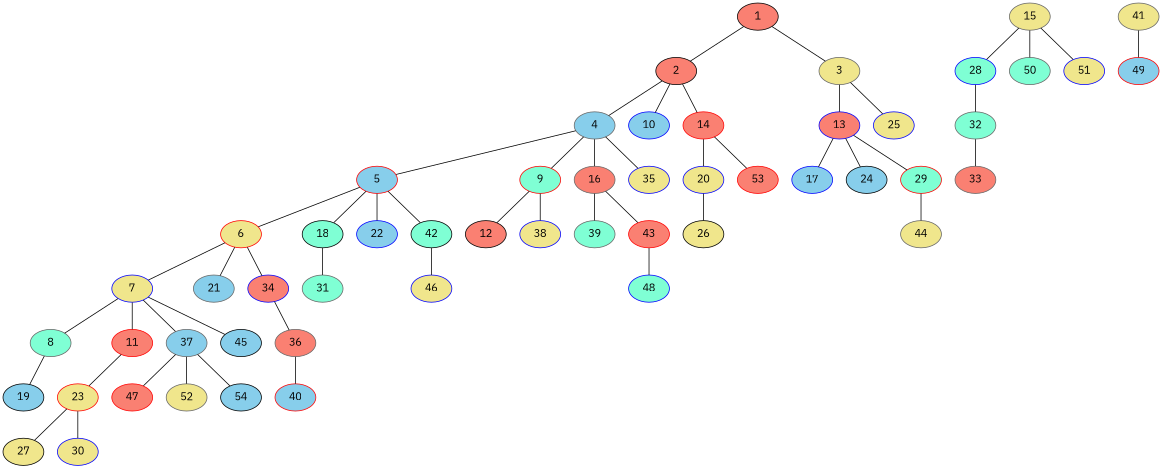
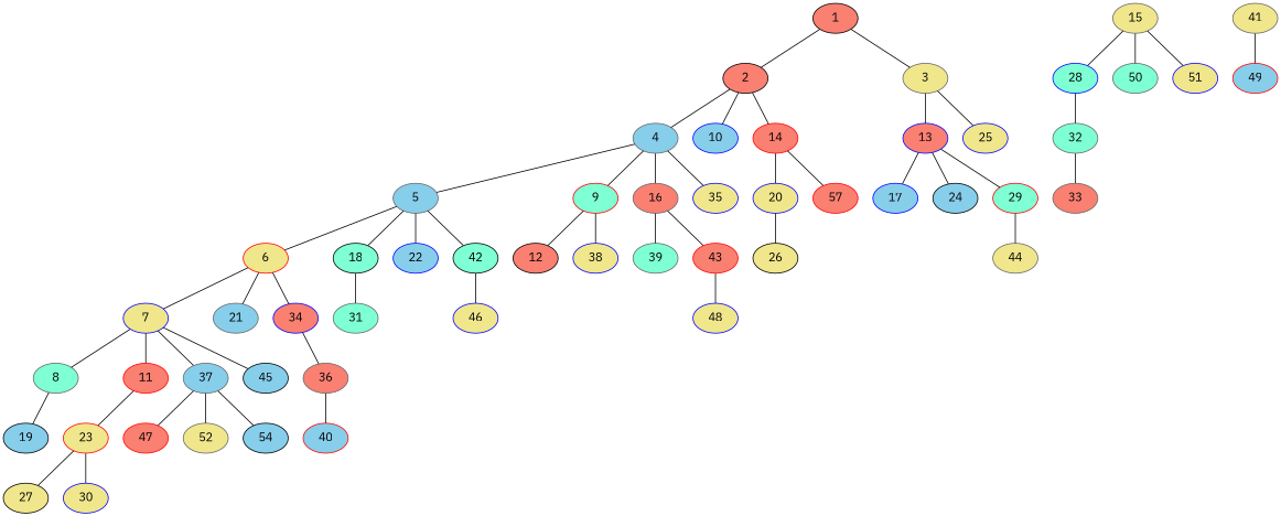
  graph {
    fontname="IBM Plex Sans"
    node [color=gray40 fillcolor=khaki fontname="IBM Plex Sans" style=filled]
    edge [fontname="IBM Plex Sans" weight=1.0]
    1 [color=black fillcolor=salmon]
    2 [color=black fillcolor=salmon]
    3
    4 [fillcolor=skyblue]
    10 [color=blue fillcolor=skyblue]
    14 [color=red fillcolor=salmon]
    13 [color=blue fillcolor=salmon]
    25 [color=blue]
-   5 [color=red fillcolor=skyblue]
+   5 [fillcolor=skyblue]
    9 [color=red fillcolor=aquamarine]
    16 [fillcolor=salmon]
    35 [color=blue]
    20 [color=blue]
-   53 [color=red fillcolor=salmon]
+   53 [color=red fillcolor=salmon label=57]
    17 [color=blue fillcolor=skyblue]
    24 [color=black fillcolor=skyblue]
    29 [color=red fillcolor=aquamarine]
    6 [color=red]
    18 [color=black fillcolor=aquamarine]
    22 [color=blue fillcolor=skyblue]
    42 [color=black fillcolor=aquamarine]
    12 [color=black fillcolor=salmon]
    38 [color=blue]
    39 [fillcolor=aquamarine]
    43 [color=red fillcolor=salmon]
    7 [color=blue]
    21 [fillcolor=skyblue]
    34 [color=blue fillcolor=salmon]
    31 [fillcolor=aquamarine]
    46 [color=blue]
    8 [fillcolor=aquamarine]
    11 [color=red fillcolor=salmon]
    37 [fillcolor=skyblue]
    45 [color=black fillcolor=skyblue]
    36 [fillcolor=salmon]
    19 [color=black fillcolor=skyblue]
    23 [color=red]
    47 [color=red fillcolor=salmon]
    52
    54 [color=black fillcolor=skyblue]
    28 [color=blue fillcolor=aquamarine]
    15
    50 [fillcolor=aquamarine]
    51 [color=blue]
    27 [color=black]
    30 [color=blue]
    44
    26 [color=black]
    32 [fillcolor=aquamarine]
-   48 [color=blue fillcolor=aquamarine]
+   48 [color=blue]
    33 [fillcolor=salmon]
    49 [color=red fillcolor=skyblue]
    41
    40 [color=red fillcolor=skyblue]
    1 -- 2
    1 -- 3
    2 -- 4
    2 -- 10
    2 -- 14
    3 -- 13
    3 -- 25
    4 -- 5
    4 -- 9
    4 -- 16 [weight=3.0]
    4 -- 35
    14 -- 20 [weight=2.0]
    14 -- 53
    13 -- 17
    13 -- 24
    13 -- 29
    5 -- 6
    5 -- 18
    5 -- 22
    5 -- 42
    9 -- 12
    9 -- 38
    16 -- 39
    16 -- 43
    20 -- 26
    29 -- 44 [weight=2.0]
    6 -- 7
    6 -- 21
    6 -- 34
    18 -- 31 [weight=2.0]
    42 -- 46
    43 -- 48
    7 -- 8
    7 -- 11 [weight=3.0]
    7 -- 37
    7 -- 45
    34 -- 36
    8 -- 19
    11 -- 23
    37 -- 47
    37 -- 52 [weight=2.0]
    37 -- 54
    36 -- 40
    23 -- 27
    23 -- 30 [weight=2.0]
    28 -- 32
    15 -- 28
    15 -- 50
    15 -- 51
    32 -- 33
    41 -- 49
  }
